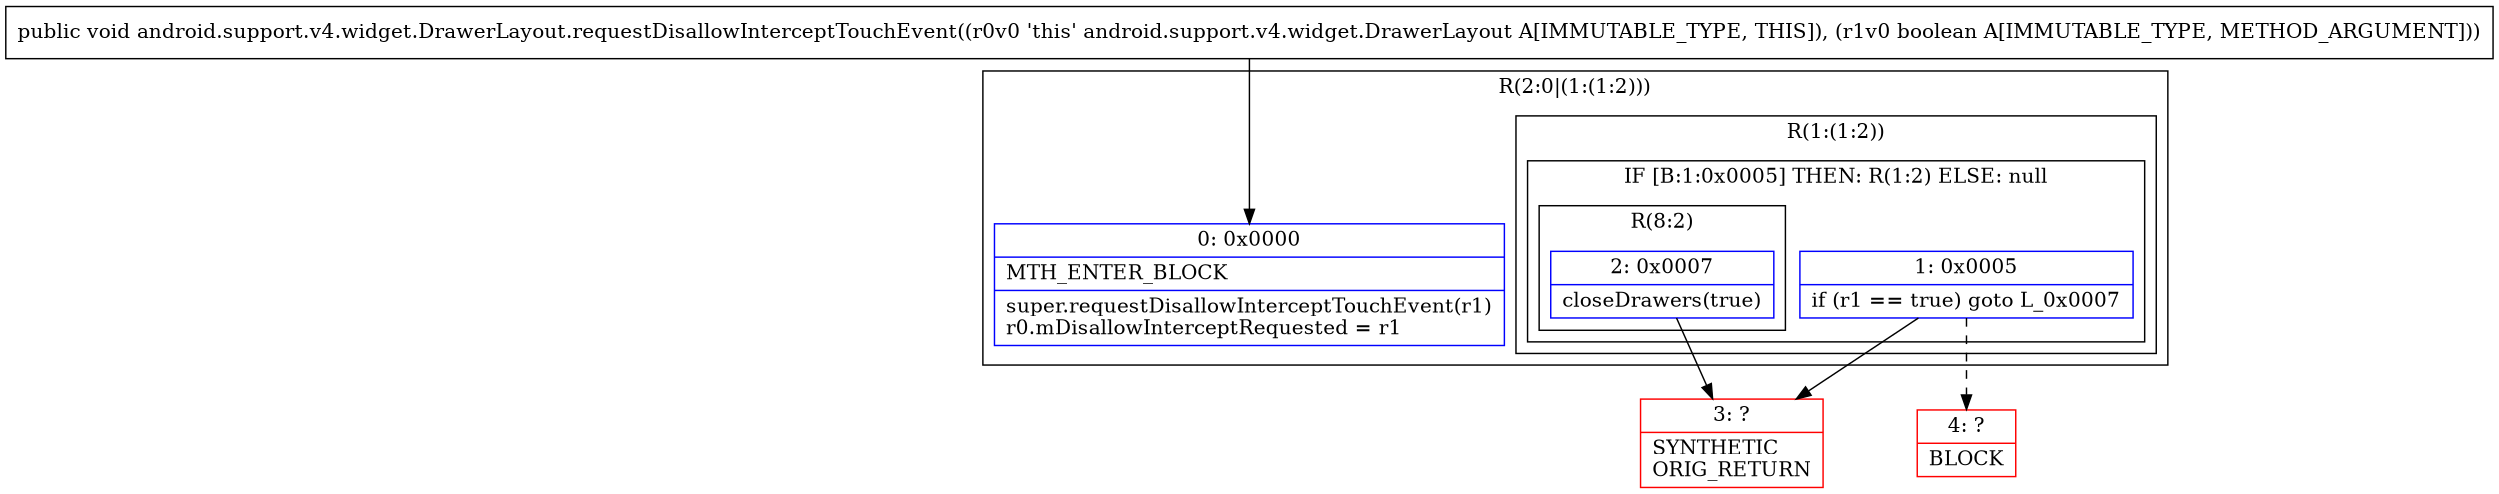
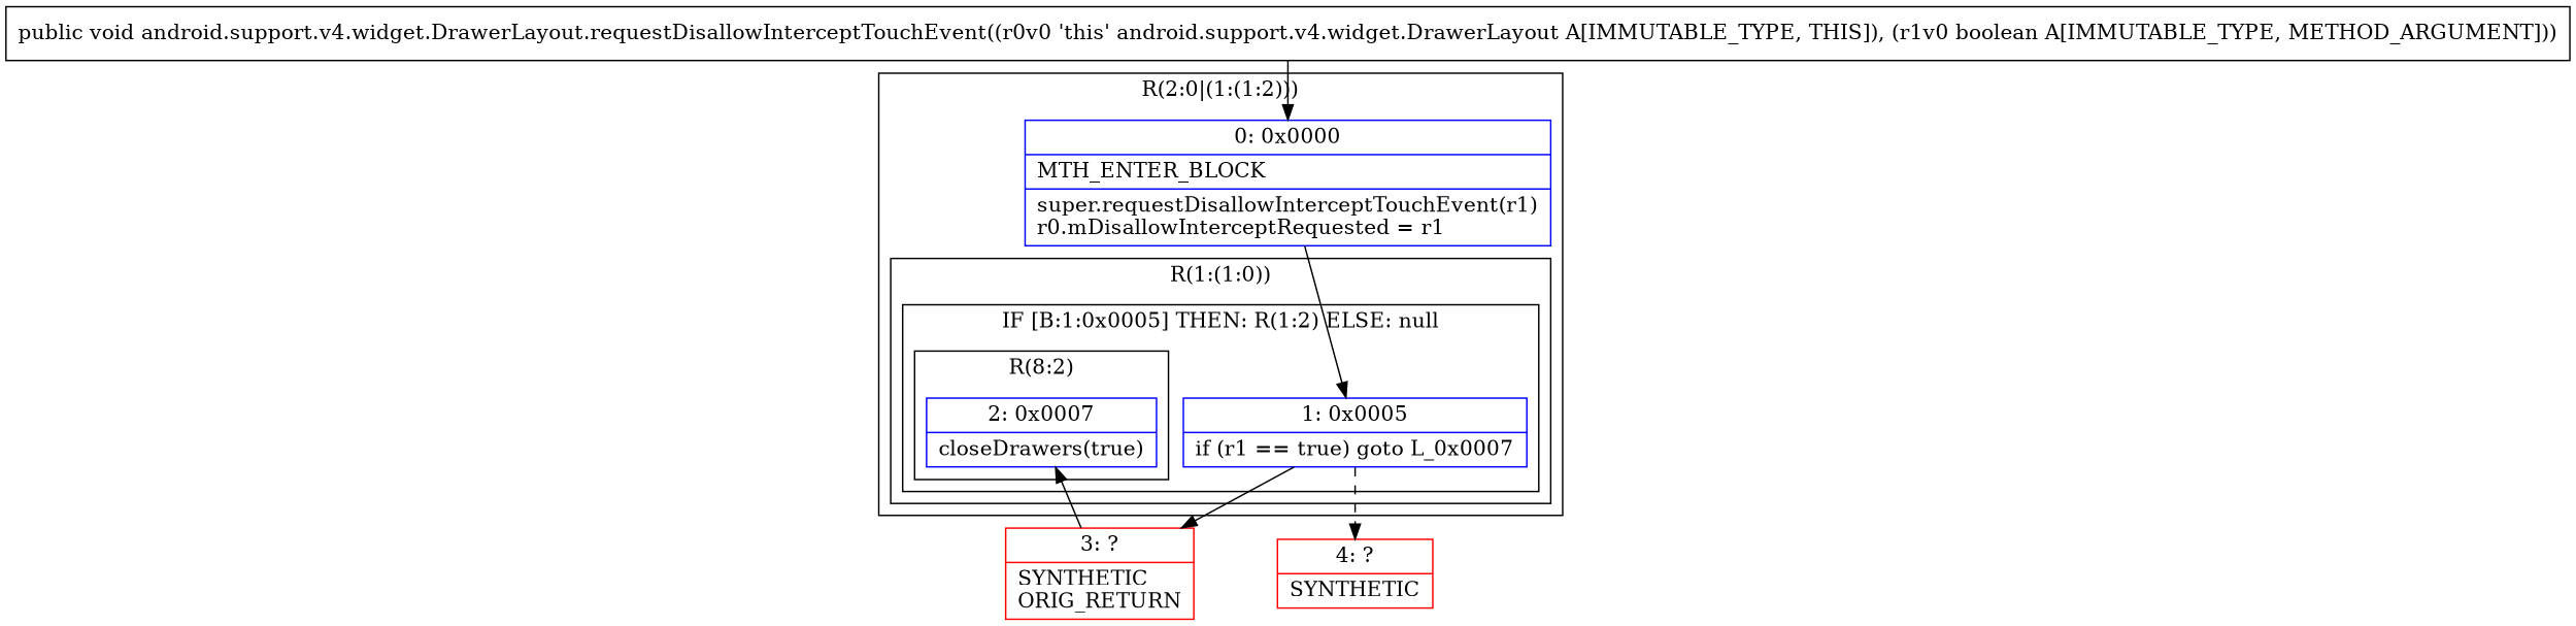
  digraph {
    node [color=blue shape=record]
    n1 [label="{2\:\ 0x0007|closeDrawers(true)\l}"]
    n2 [label="{1\:\ 0x0005|if (r1 == true) goto L_0x0007\l}"]
    n3 [label="{0\:\ 0x0000|MTH_ENTER_BLOCK\l|super.requestDisallowInterceptTouchEvent(r1)\lr0.mDisallowInterceptRequested = r1\l}"]
    n4 [color=red label="{3\:\ ?|SYNTHETIC\lORIG_RETURN\l}"]
-   n5 [color=red label="{4\:\ ?|BLOCK\l}"]
+   n5 [color=red label="{4\:\ ?|SYNTHETIC\l}"]
    n6 [label="{public void android.support.v4.widget.DrawerLayout.requestDisallowInterceptTouchEvent((r0v0 'this' android.support.v4.widget.DrawerLayout A[IMMUTABLE_TYPE, THIS]), (r1v0 boolean A[IMMUTABLE_TYPE, METHOD_ARGUMENT])) }" color=""]
    subgraph cluster_1 {
      label="R(2:0|(1:(1:2)))"
      n3
      subgraph cluster_2 {
-       label="R(1:(1:2))"
+       label="R(1:(1:0))"
        subgraph cluster_3 {
          label="IF [B:1:0x0005] THEN: R(1:2) ELSE: null"
          n2
          subgraph cluster_4 {
            label="R(8:2)"
            n1
          }
        }
      }
    }
-   n1 -> n4
+   n4 -> n1
    n2 -> n4
    n2 -> n5 [style=dashed]
+   n3 -> n2
    n6 -> n3
  }
